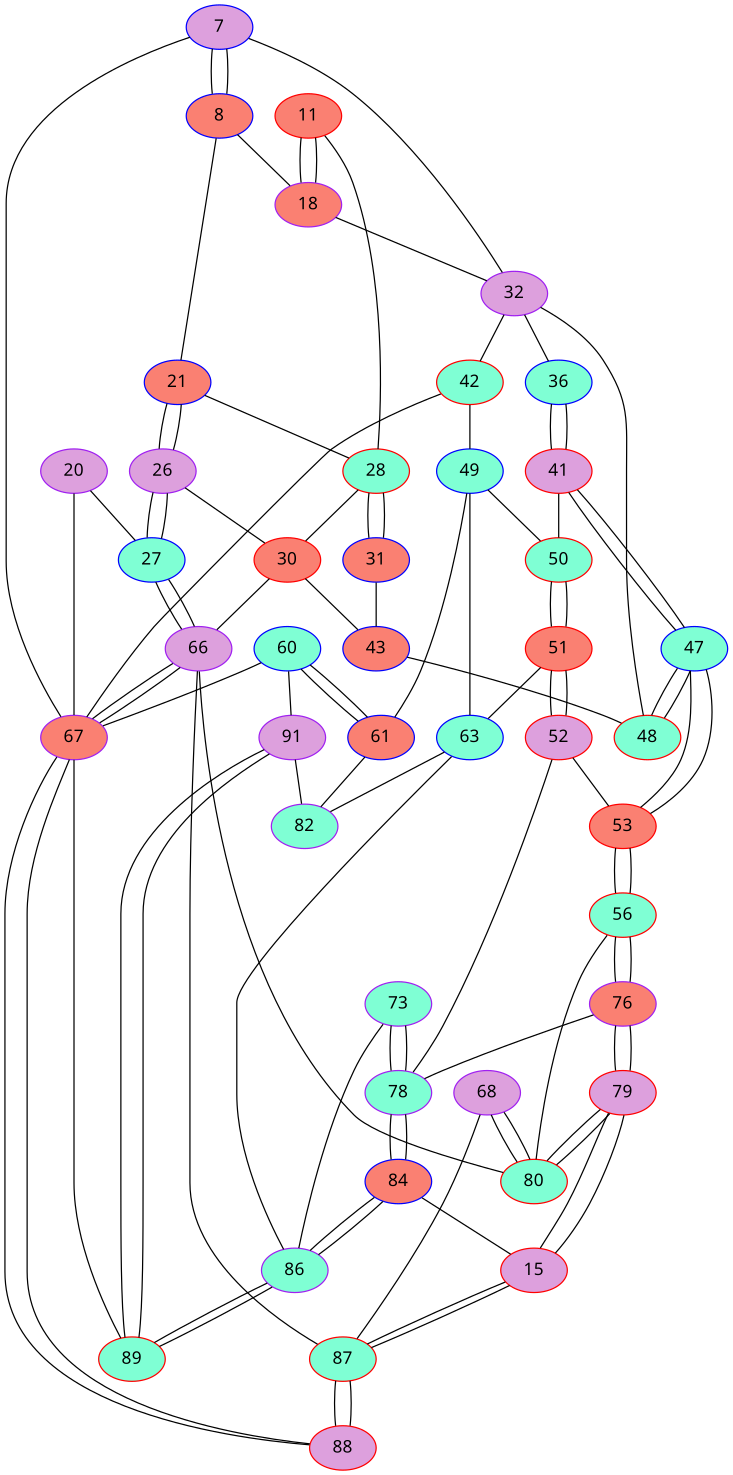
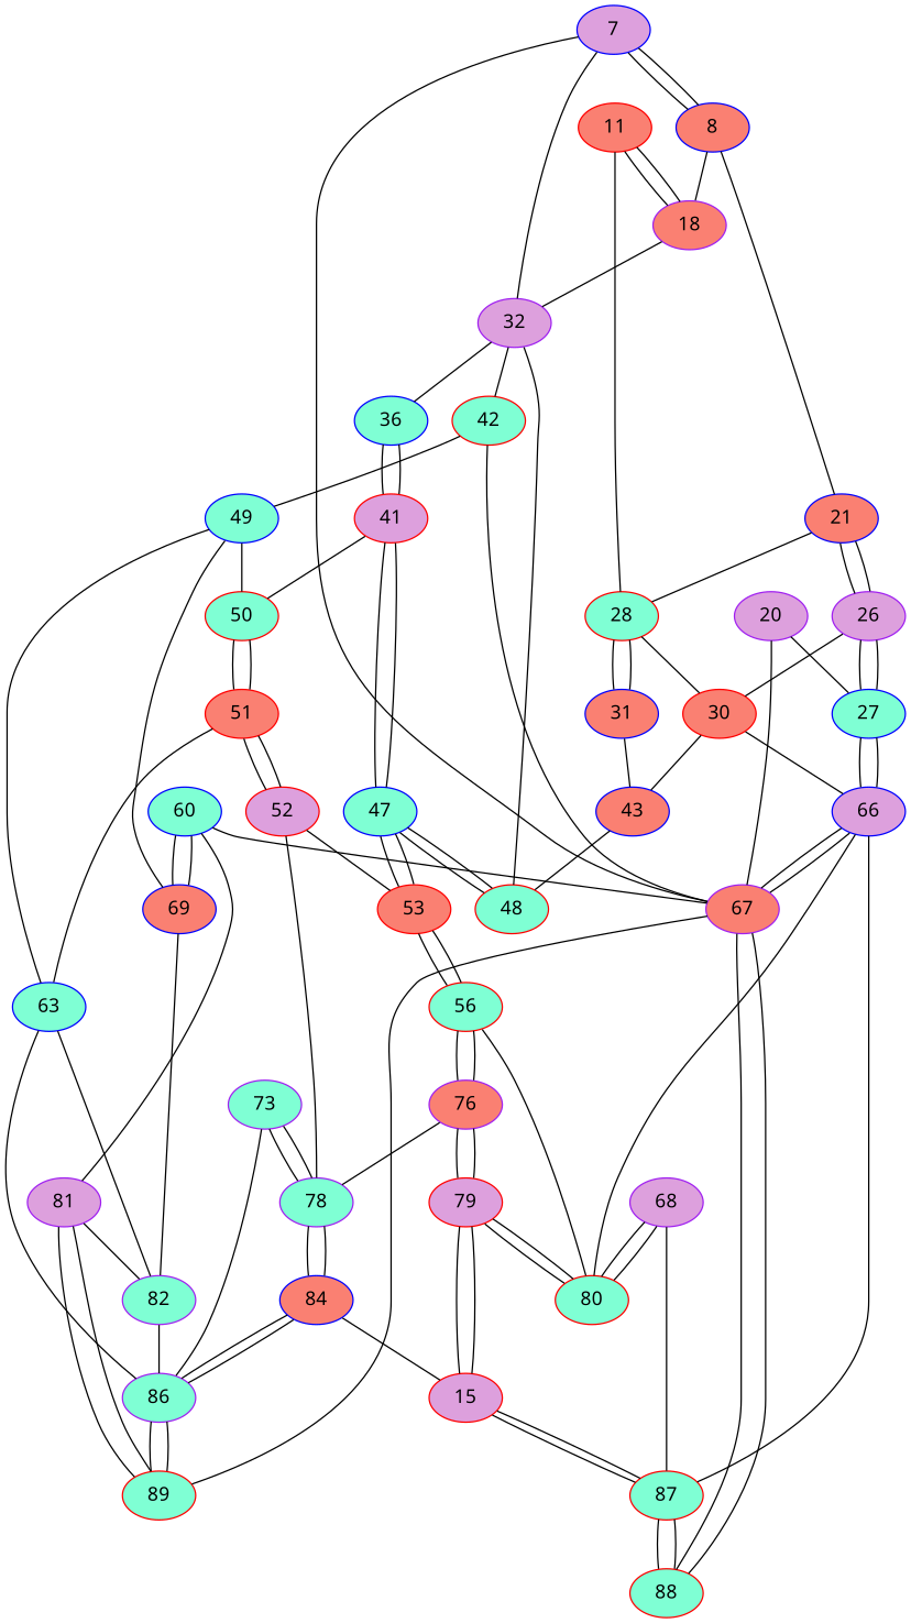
  graph {
    fontname="Noto Sans"
    node [color=red fillcolor=aquamarine fontname="Noto Sans" style=filled]
    edge [fontname="Noto Sans"]
    7 [color=blue fillcolor=plum]
    8 [color=blue fillcolor=salmon super="+5"]
    32 [color=purple fillcolor=plum super="+24"]
    67 [color=purple fillcolor=salmon super="+59+22"]
    18 [color=purple fillcolor=salmon super="+10"]
    21 [color=blue fillcolor=salmon super="+14+15"]
    36 [color=blue]
    42 [super="+38+23"]
    48 [super="+33"]
-   88 [fillcolor=plum]
+   88
    89
    28 [super="+13+12"]
    26 [color=purple fillcolor=plum]
    11 [fillcolor=salmon]
    30 [fillcolor=salmon super="+29"]
    31 [color=blue fillcolor=salmon]
    20 [color=purple fillcolor=plum super="+19"]
    27 [color=blue]
-   66 [color=purple fillcolor=plum super="+65+55+54"]
+   66 [color=blue fillcolor=plum super="+65+55+54"]
    43 [color=blue fillcolor=salmon super="+34+37"]
    80 [super="+57+58"]
    87 [super="+69+70"]
    41 [fillcolor=plum]
    49 [color=blue super="+46+39"]
    47 [color=blue]
    50 [super="+40"]
    53 [fillcolor=salmon]
    51 [fillcolor=salmon]
-   61 [color=blue fillcolor=salmon]
+   61 [color=blue fillcolor=salmon label=69]
    63 [color=blue super="+62"]
    56
    82 [color=purple super="+77"]
    86 [color=purple super="+83+72+71"]
    52 [fillcolor=plum]
    78 [color=purple super="+75+74"]
    84 [color=blue fillcolor=salmon]
    76 [color=purple fillcolor=salmon]
    79 [fillcolor=plum]
    60 [color=blue]
-   81 [color=purple fillcolor=plum label=91]
+   81 [color=purple fillcolor=plum]
    68 [color=purple fillcolor=plum]
    73 [color=purple]
    n43 [fillcolor=plum label=15]
    7 -- 8
    7 -- 8
    7 -- 32
    7 -- 67
    8 -- 18 [weight=2]
    8 -- 21
    32 -- 36 [weight=2]
    32 -- 42
    32 -- 48
    67 -- 88
    67 -- 88
    67 -- 89
    18 -- 32
    21 -- 28
    21 -- 26
    21 -- 26
    36 -- 41
    36 -- 41
    42 -- 67 [weight=2]
    42 -- 49 [weight=2]
    28 -- 30
    28 -- 31 [weight=2]
    28 -- 31
    26 -- 30
    26 -- 27
    26 -- 27
    11 -- 18 [weight=2]
    11 -- 18
    11 -- 28
    30 -- 66
    30 -- 43
    31 -- 43
    20 -- 67 [weight=3]
    20 -- 27
    27 -- 66
    27 -- 66
    66 -- 67
    66 -- 67
    66 -- 80
    66 -- 87
    43 -- 48 [weight=2]
    87 -- 88 [weight=2]
    87 -- 88
    41 -- 47
    41 -- 47
    41 -- 50
    49 -- 50 [weight=2]
    49 -- 61
    49 -- 63
    47 -- 48
    47 -- 48
    47 -- 53
    47 -- 53
    50 -- 51
    50 -- 51
    53 -- 56
    53 -- 56
    51 -- 63
    51 -- 52
    51 -- 52
    61 -- 82
    63 -- 82
    63 -- 86
    56 -- 80
    56 -- 76
    56 -- 76
+   82 -- 86 [weight=2]
    86 -- 89
    86 -- 89
    52 -- 53
    52 -- 78
    78 -- 84
    78 -- 84
    84 -- 86
    84 -- 86
    84 -- n43
    76 -- 78
    76 -- 79
    76 -- 79
    79 -- 80
    79 -- 80
    79 -- n43
    79 -- n43
    60 -- 67
    60 -- 61
    60 -- 61
    60 -- 81
    81 -- 89
    81 -- 89
    81 -- 82
    68 -- 80 [weight=2]
    68 -- 80
    68 -- 87
    73 -- 86
    73 -- 78 [weight=2]
    73 -- 78
    n43 -- 87
    n43 -- 87
  }
